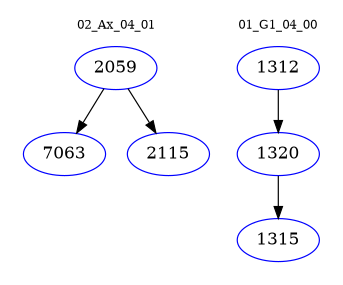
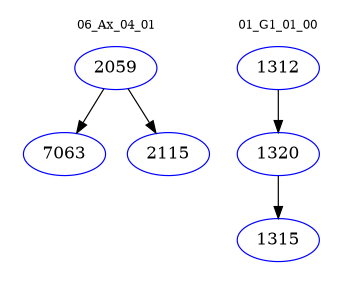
  digraph {
    fontname="DejaVu Serif"
    node [color=blue fontname="DejaVu Serif"]
    edge [color=black fontname="DejaVu Serif"]
    n1 [label=2059]
    n2 [label=7063]
    n3 [label=2115]
    n4 [label=1312]
    n5 [label=1315]
    n6 [label=1320]
    subgraph cluster_1 {
      color=white
      fontsize=10
-     label="02_Ax_04_01"
+     label="06_Ax_04_01"
      n1
      n2
      n3
    }
    subgraph cluster_2 {
      color=white
      fontsize=10
-     label="01_G1_04_00"
+     label="01_G1_01_00"
      n4
      n5
      n6
    }
    n1 -> n2
    n1 -> n3
    n4 -> n6
    n6 -> n5
  }
